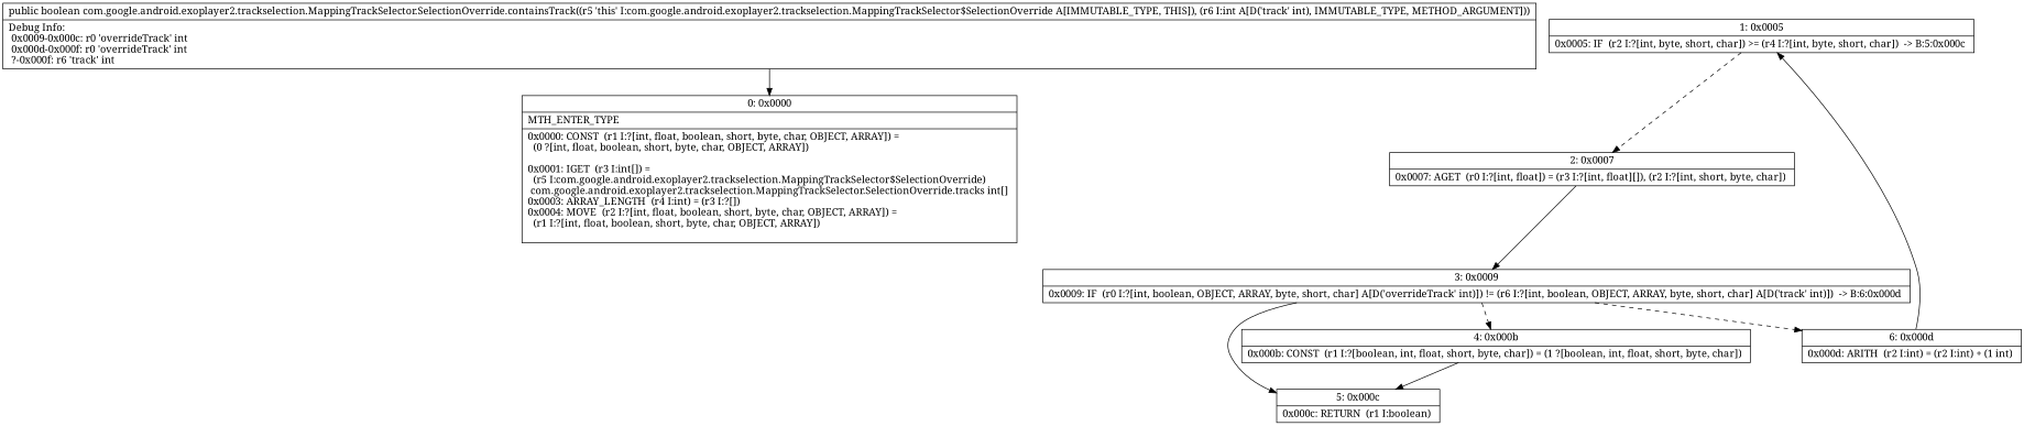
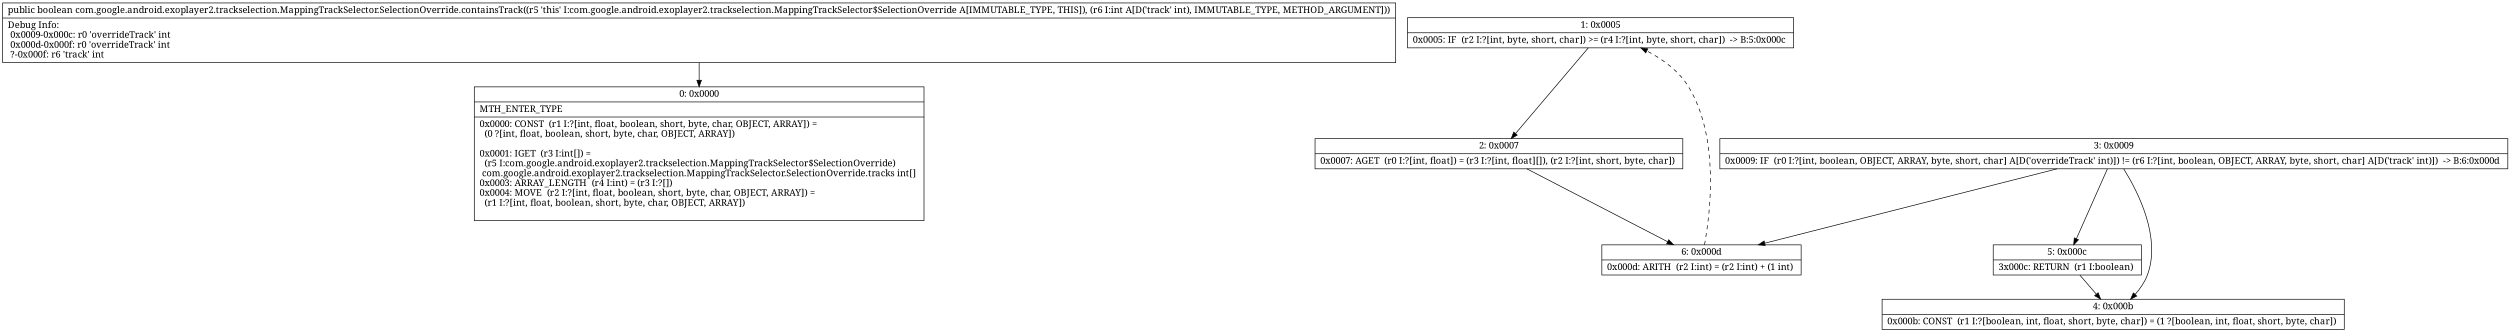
  digraph {
    fontname="Noto Serif"
    node [fontname="Noto Serif" shape=record]
    edge [fontname="Noto Serif"]
    n1 [label="{0\:\ 0x0000|MTH_ENTER_TYPE\l|0x0000: CONST  (r1 I:?[int, float, boolean, short, byte, char, OBJECT, ARRAY]) = \l  (0 ?[int, float, boolean, short, byte, char, OBJECT, ARRAY])\l \l0x0001: IGET  (r3 I:int[]) = \l  (r5 I:com.google.android.exoplayer2.trackselection.MappingTrackSelector$SelectionOverride)\l com.google.android.exoplayer2.trackselection.MappingTrackSelector.SelectionOverride.tracks int[] \l0x0003: ARRAY_LENGTH  (r4 I:int) = (r3 I:?[]) \l0x0004: MOVE  (r2 I:?[int, float, boolean, short, byte, char, OBJECT, ARRAY]) = \l  (r1 I:?[int, float, boolean, short, byte, char, OBJECT, ARRAY])\l \l}"]
    n2 [label="{1\:\ 0x0005|0x0005: IF  (r2 I:?[int, byte, short, char]) \>= (r4 I:?[int, byte, short, char])  \-\> B:5:0x000c \l}"]
    n3 [label="{2\:\ 0x0007|0x0007: AGET  (r0 I:?[int, float]) = (r3 I:?[int, float][]), (r2 I:?[int, short, byte, char]) \l}"]
    n4 [label="{3\:\ 0x0009|0x0009: IF  (r0 I:?[int, boolean, OBJECT, ARRAY, byte, short, char] A[D('overrideTrack' int)]) != (r6 I:?[int, boolean, OBJECT, ARRAY, byte, short, char] A[D('track' int)])  \-\> B:6:0x000d \l}"]
-   n5 [label="{5\:\ 0x000c|0x000c: RETURN  (r1 I:boolean) \l}"]
+   n5 [label="{5\:\ 0x000c|3x000c: RETURN  (r1 I:boolean) \l}"]
    n6 [label="{4\:\ 0x000b|0x000b: CONST  (r1 I:?[boolean, int, float, short, byte, char]) = (1 ?[boolean, int, float, short, byte, char]) \l}"]
    n7 [label="{6\:\ 0x000d|0x000d: ARITH  (r2 I:int) = (r2 I:int) + (1 int) \l}"]
    n8 [label="{public boolean com.google.android.exoplayer2.trackselection.MappingTrackSelector.SelectionOverride.containsTrack((r5 'this' I:com.google.android.exoplayer2.trackselection.MappingTrackSelector$SelectionOverride A[IMMUTABLE_TYPE, THIS]), (r6 I:int A[D('track' int), IMMUTABLE_TYPE, METHOD_ARGUMENT]))  | Debug Info:\l  0x0009\-0x000c: r0 'overrideTrack' int\l  0x000d\-0x000f: r0 'overrideTrack' int\l  ?\-0x000f: r6 'track' int\l}"]
-   n2 -> n3 [style=dashed]
-   n3 -> n4
+   n2 -> n3 [style=solid]
+   n3 -> n7
    n4 -> n5
-   n4 -> n6 [style=dashed]
-   n4 -> n7 [style=dashed]
-   n6 -> n5
-   n7 -> n2
+   n4 -> n6 [style=solid]
+   n4 -> n7
+   n5 -> n6
+   n7 -> n2 [style=dashed]
    n8 -> n1
  }
